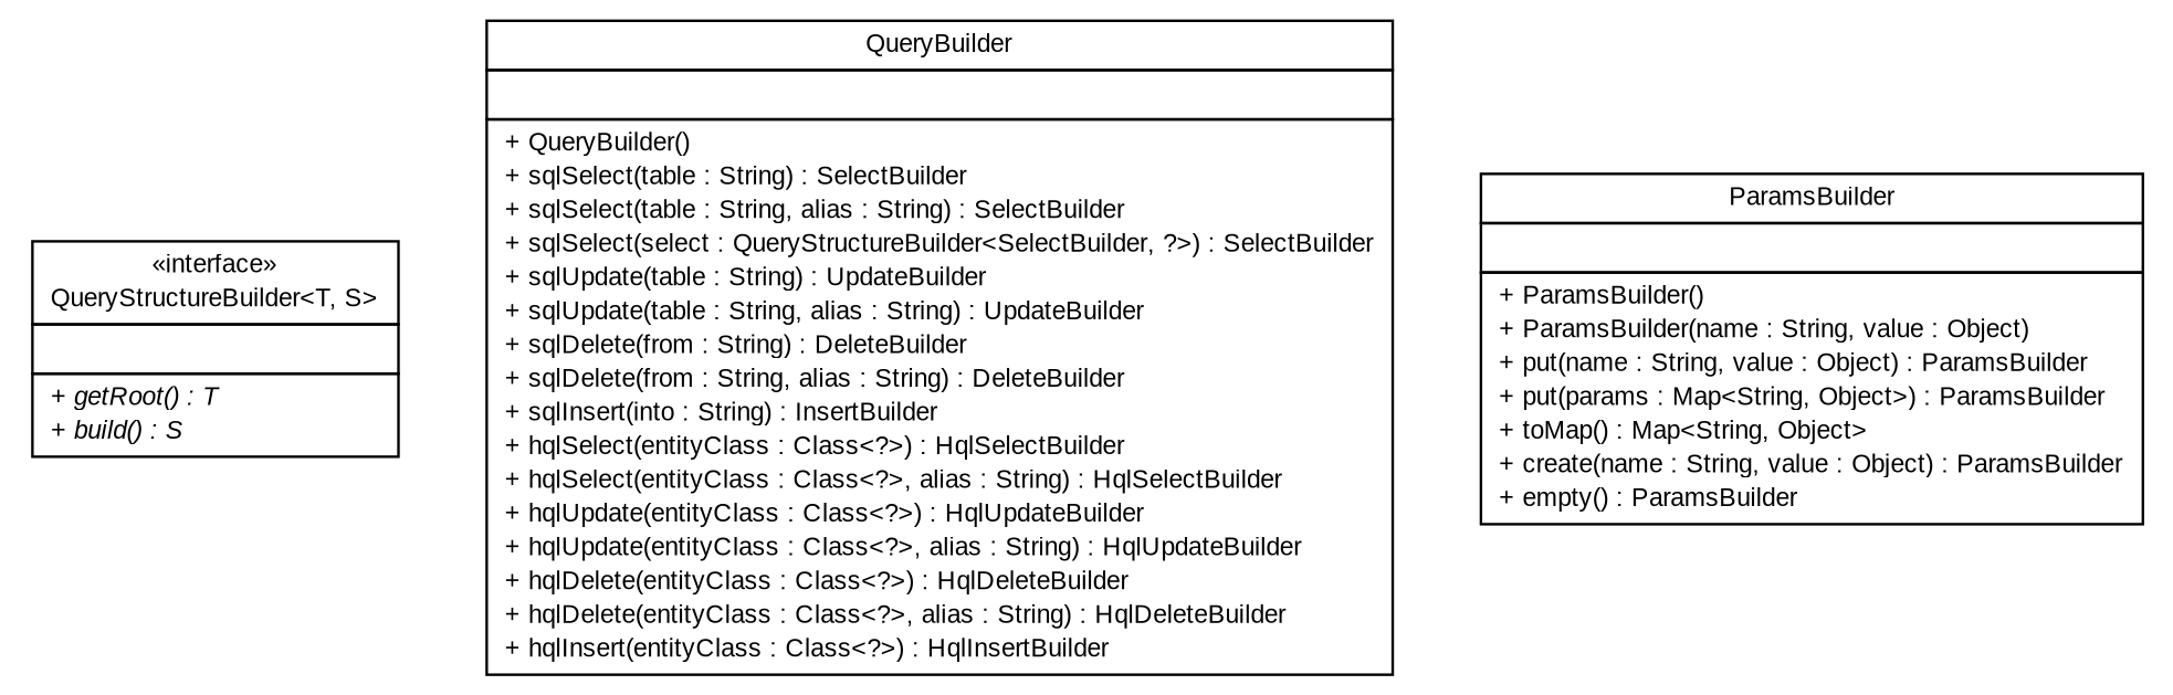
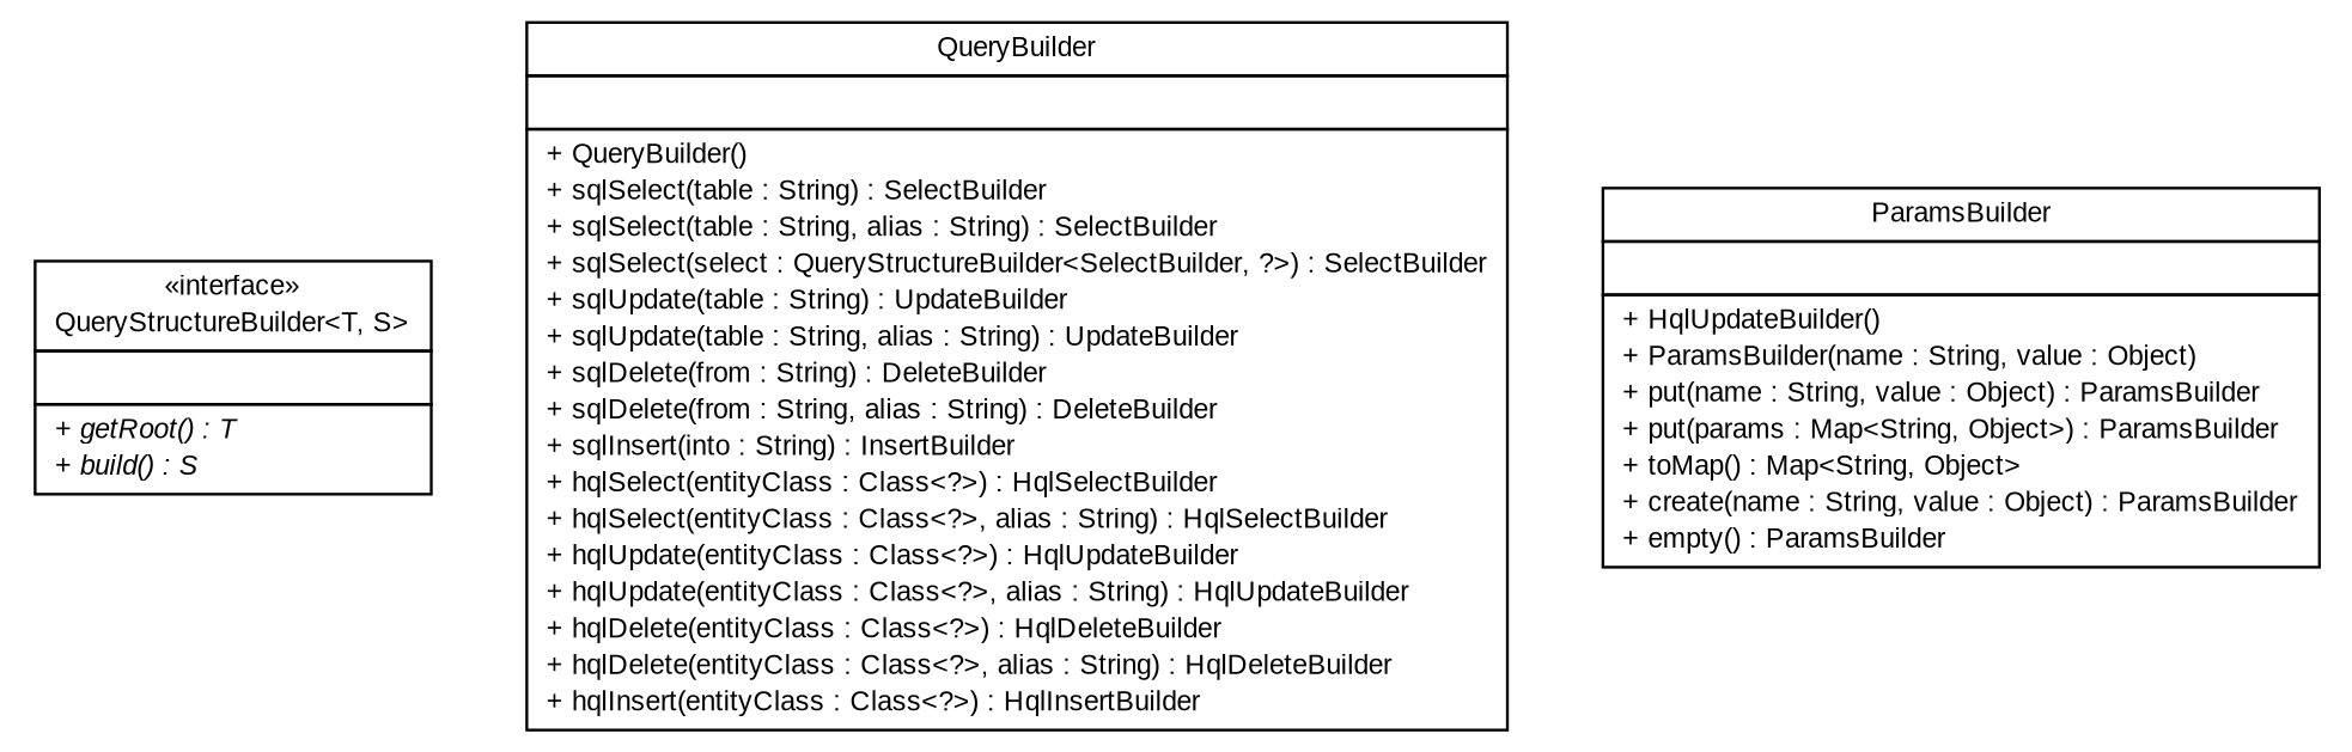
  digraph {
    nodesep=0.25
    ranksep=0.5
    node [fontcolor=black fontname=arial fontsize=10.0 shape=plaintext]
    n1 [label=<<table title="br.gov.to.sefaz.persistence.query.builder.QueryStructureBuilder" border="0" cellborder="1" cellspacing="0" cellpadding="2" port="p" href="./QueryStructureBuilder.html"> 		<tr><td><table border="0" cellspacing="0" cellpadding="1"> <tr><td align="center" balign="center"> &#171;interface&#187; </td></tr> <tr><td align="center" balign="center"> QueryStructureBuilder&lt;T, S&gt; </td></tr> 		</table></td></tr> 		<tr><td><table border="0" cellspacing="0" cellpadding="1"> <tr><td align="left" balign="left">  </td></tr> 		</table></td></tr> 		<tr><td><table border="0" cellspacing="0" cellpadding="1"> <tr><td align="left" balign="left"><font face="arial italic" point-size="10.0"> + getRoot() : T </font></td></tr> <tr><td align="left" balign="left"><font face="arial italic" point-size="10.0"> + build() : S </font></td></tr> 		</table></td></tr> 		</table>>]
    n2 [label=<<table title="br.gov.to.sefaz.persistence.query.builder.QueryBuilder" border="0" cellborder="1" cellspacing="0" cellpadding="2" port="p" href="./QueryBuilder.html"> 		<tr><td><table border="0" cellspacing="0" cellpadding="1"> <tr><td align="center" balign="center"> QueryBuilder </td></tr> 		</table></td></tr> 		<tr><td><table border="0" cellspacing="0" cellpadding="1"> <tr><td align="left" balign="left">  </td></tr> 		</table></td></tr> 		<tr><td><table border="0" cellspacing="0" cellpadding="1"> <tr><td align="left" balign="left"> + QueryBuilder() </td></tr> <tr><td align="left" balign="left"> + sqlSelect(table : String) : SelectBuilder </td></tr> <tr><td align="left" balign="left"> + sqlSelect(table : String, alias : String) : SelectBuilder </td></tr> <tr><td align="left" balign="left"> + sqlSelect(select : QueryStructureBuilder&lt;SelectBuilder, ?&gt;) : SelectBuilder </td></tr> <tr><td align="left" balign="left"> + sqlUpdate(table : String) : UpdateBuilder </td></tr> <tr><td align="left" balign="left"> + sqlUpdate(table : String, alias : String) : UpdateBuilder </td></tr> <tr><td align="left" balign="left"> + sqlDelete(from : String) : DeleteBuilder </td></tr> <tr><td align="left" balign="left"> + sqlDelete(from : String, alias : String) : DeleteBuilder </td></tr> <tr><td align="left" balign="left"> + sqlInsert(into : String) : InsertBuilder </td></tr> <tr><td align="left" balign="left"> + hqlSelect(entityClass : Class&lt;?&gt;) : HqlSelectBuilder </td></tr> <tr><td align="left" balign="left"> + hqlSelect(entityClass : Class&lt;?&gt;, alias : String) : HqlSelectBuilder </td></tr> <tr><td align="left" balign="left"> + hqlUpdate(entityClass : Class&lt;?&gt;) : HqlUpdateBuilder </td></tr> <tr><td align="left" balign="left"> + hqlUpdate(entityClass : Class&lt;?&gt;, alias : String) : HqlUpdateBuilder </td></tr> <tr><td align="left" balign="left"> + hqlDelete(entityClass : Class&lt;?&gt;) : HqlDeleteBuilder </td></tr> <tr><td align="left" balign="left"> + hqlDelete(entityClass : Class&lt;?&gt;, alias : String) : HqlDeleteBuilder </td></tr> <tr><td align="left" balign="left"> + hqlInsert(entityClass : Class&lt;?&gt;) : HqlInsertBuilder </td></tr> 		</table></td></tr> 		</table>>]
-   n3 [label=<<table title="br.gov.to.sefaz.persistence.query.builder.ParamsBuilder" border="0" cellborder="1" cellspacing="0" cellpadding="2" port="p" href="./ParamsBuilder.html"> 		<tr><td><table border="0" cellspacing="0" cellpadding="1"> <tr><td align="center" balign="center"> ParamsBuilder </td></tr> 		</table></td></tr> 		<tr><td><table border="0" cellspacing="0" cellpadding="1"> <tr><td align="left" balign="left">  </td></tr> 		</table></td></tr> 		<tr><td><table border="0" cellspacing="0" cellpadding="1"> <tr><td align="left" balign="left"> + ParamsBuilder() </td></tr> <tr><td align="left" balign="left"> + ParamsBuilder(name : String, value : Object) </td></tr> <tr><td align="left" balign="left"> + put(name : String, value : Object) : ParamsBuilder </td></tr> <tr><td align="left" balign="left"> + put(params : Map&lt;String, Object&gt;) : ParamsBuilder </td></tr> <tr><td align="left" balign="left"> + toMap() : Map&lt;String, Object&gt; </td></tr> <tr><td align="left" balign="left"> + create(name : String, value : Object) : ParamsBuilder </td></tr> <tr><td align="left" balign="left"> + empty() : ParamsBuilder </td></tr> 		</table></td></tr> 		</table>>]
+   n3 [label=<<table title="br.gov.to.sefaz.persistence.query.builder.ParamsBuilder" border="0" cellborder="1" cellspacing="0" cellpadding="2" port="p" href="./ParamsBuilder.html"> 		<tr><td><table border="0" cellspacing="0" cellpadding="1"> <tr><td align="center" balign="center"> ParamsBuilder </td></tr> 		</table></td></tr> 		<tr><td><table border="0" cellspacing="0" cellpadding="1"> <tr><td align="left" balign="left">  </td></tr> 		</table></td></tr> 		<tr><td><table border="0" cellspacing="0" cellpadding="1"> <tr><td align="left" balign="left"> + HqlUpdateBuilder() </td></tr> <tr><td align="left" balign="left"> + ParamsBuilder(name : String, value : Object) </td></tr> <tr><td align="left" balign="left"> + put(name : String, value : Object) : ParamsBuilder </td></tr> <tr><td align="left" balign="left"> + put(params : Map&lt;String, Object&gt;) : ParamsBuilder </td></tr> <tr><td align="left" balign="left"> + toMap() : Map&lt;String, Object&gt; </td></tr> <tr><td align="left" balign="left"> + create(name : String, value : Object) : ParamsBuilder </td></tr> <tr><td align="left" balign="left"> + empty() : ParamsBuilder </td></tr> 		</table></td></tr> 		</table>>]
  }
